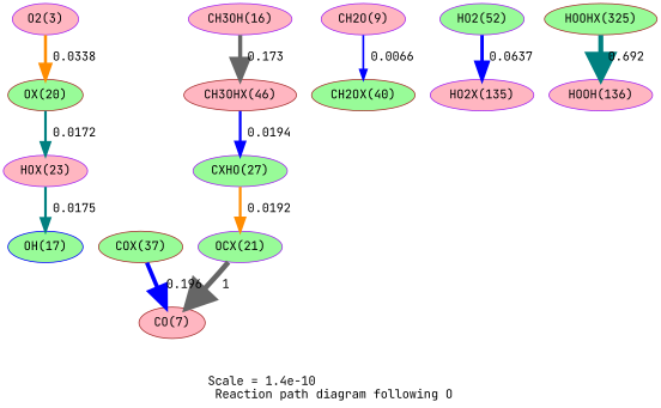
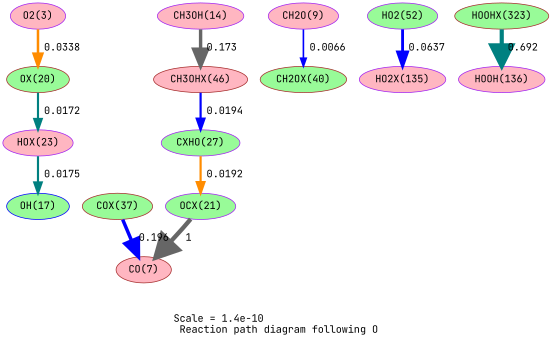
  digraph {
    fontname="JetBrains Mono"
    label="Scale = 1.4e-10\l Reaction path diagram following O"
    node [color=purple fillcolor=lightpink fontname="JetBrains Mono" style=filled]
    edge [arrowsize=1.47 color=blue fontname="JetBrains Mono" penwidth=3.02]
    n1 [label="O2(3)"]
    n2 [color=brown fillcolor=palegreen label="OX(20)"]
    n3 [label="HOX(23)"]
    n4 [color=blue fillcolor=palegreen label="OH(17)"]
    n5 [fillcolor=palegreen label="CXHO(27)"]
    n6 [fillcolor=palegreen label="OCX(21)"]
    n7 [color=brown label="CO(7)"]
-   n8 [label="CH3OH(16)"]
+   n8 [label="CH3OH(14)"]
    n9 [color=brown label="CH3OHX(46)"]
    n10 [label="CH2O(9)"]
    n11 [color=brown fillcolor=palegreen label="CH2OX(40)"]
    n12 [fillcolor=palegreen label="HO2(52)"]
    n13 [label="HO2X(135)"]
    n14 [color=brown fillcolor=palegreen label="COX(37)"]
-   n15 [color=brown fillcolor=palegreen label="HOOHX(325)"]
+   n15 [color=brown fillcolor=palegreen label="HOOHX(323)"]
    n16 [label="HOOH(136)"]
    n1 -> n2 [arrowsize=1.72 color=darkorange label=" 0.0338" penwidth=3.44]
    n2 -> n3 [color=teal label=" 0.0172" penwidth=2.93]
    n3 -> n4 [color=teal label=" 0.0175" penwidth=2.95]
    n5 -> n6 [arrowsize=1.51 color=darkorange label=" 0.0192"]
    n6 -> n7 [arrowsize=3 color=gray40 label=" 1" penwidth=6]
    n8 -> n9 [arrowsize=2.34 color=gray40 label=" 0.173" penwidth=4.68]
    n9 -> n5 [arrowsize=1.51 label=" 0.0194"]
    n10 -> n11 [arrowsize=1.1 label=" 0.0066" penwidth=2.21]
    n12 -> n13 [arrowsize=1.96 label=" 0.0637" penwidth=3.92]
    n14 -> n7 [arrowsize=2.39 label=" 0.196" penwidth=4.77]
    n15 -> n16 [arrowsize=2.86 color=teal label=" 0.692" penwidth=5.72]
  }
